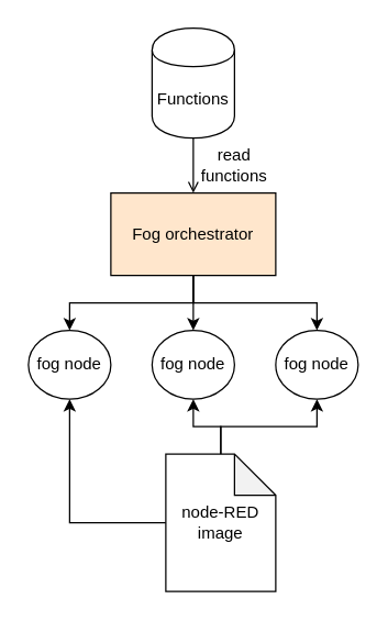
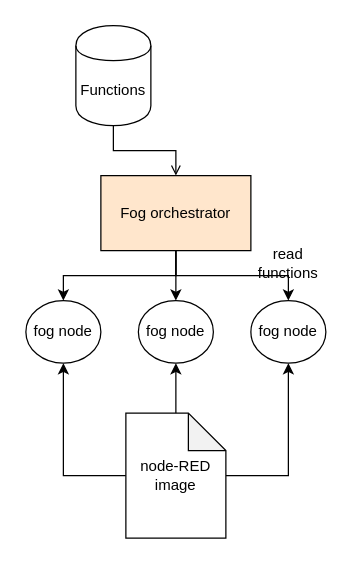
  <mxCell id="0" />
  <mxCell id="1" parent="0" />
  <mxCell id="2" style="edgeStyle=orthogonalEdgeStyle;rounded=0;orthogonalLoop=1;jettySize=auto;html=1;exitX=0.5;exitY=1;exitDx=0;exitDy=0;entryX=0.5;entryY=0;entryDx=0;entryDy=0;endArrow=open;" parent="1" source="3" target="7" edge="1"><mxGeometry relative="1" as="geometry" /></mxCell>
- <mxCell id="3" value="Functions" style="shape=cylinder;whiteSpace=wrap;html=1;boundedLbl=1;backgroundOutline=1;" parent="1" vertex="1"><mxGeometry x="110" y="20" width="60" height="80" as="geometry" /></mxCell>
+ <mxCell id="3" value="Functions" style="shape=cylinder;whiteSpace=wrap;html=1;boundedLbl=1;backgroundOutline=1;" parent="1" vertex="1"><mxGeometry x="60" y="20" width="60" height="80" as="geometry" /></mxCell>
  <mxCell id="4" style="edgeStyle=orthogonalEdgeStyle;rounded=0;orthogonalLoop=1;jettySize=auto;html=1;entryX=0.5;entryY=0;entryDx=0;entryDy=0;" parent="1" source="7" target="9" edge="1"><mxGeometry relative="1" as="geometry" /></mxCell>
  <mxCell id="5" style="edgeStyle=orthogonalEdgeStyle;rounded=0;orthogonalLoop=1;jettySize=auto;html=1;" parent="1" source="7" target="10" edge="1"><mxGeometry relative="1" as="geometry" /></mxCell>
  <mxCell id="6" style="edgeStyle=orthogonalEdgeStyle;rounded=0;orthogonalLoop=1;jettySize=auto;html=1;entryX=0.5;entryY=0;entryDx=0;entryDy=0;" parent="1" source="7" target="11" edge="1"><mxGeometry relative="1" as="geometry" /></mxCell>
  <mxCell id="7" value="Fog orchestrator" style="rounded=0;whiteSpace=wrap;html=1;fillColor=#ffe6cc;" parent="1" vertex="1"><mxGeometry x="80" y="140" width="120" height="60" as="geometry" /></mxCell>
- <mxCell id="8" value="read functions" style="text;html=1;strokeColor=none;fillColor=none;align=center;verticalAlign=middle;whiteSpace=wrap;rounded=0;" parent="1" vertex="1"><mxGeometry x="150" y="110" width="40" height="20" as="geometry" /></mxCell>
+ <mxCell id="8" value="read functions" style="text;html=1;strokeColor=none;fillColor=none;align=center;verticalAlign=middle;whiteSpace=wrap;rounded=0;" parent="1" vertex="1"><mxGeometry x="210" y="200" width="40" height="20" as="geometry" /></mxCell>
  <mxCell id="9" value="fog node" style="ellipse;whiteSpace=wrap;html=1;" parent="1" vertex="1"><mxGeometry x="20" y="240" width="60" height="50" as="geometry" /></mxCell>
  <mxCell id="10" value="fog node" style="ellipse;whiteSpace=wrap;html=1;" parent="1" vertex="1"><mxGeometry x="110" y="240" width="60" height="50" as="geometry" /></mxCell>
  <mxCell id="11" value="fog node" style="ellipse;whiteSpace=wrap;html=1;" parent="1" vertex="1"><mxGeometry x="200" y="240" width="60" height="50" as="geometry" /></mxCell>
  <mxCell id="12" style="edgeStyle=orthogonalEdgeStyle;rounded=0;orthogonalLoop=1;jettySize=auto;html=1;" parent="1" source="15" target="9" edge="1"><mxGeometry relative="1" as="geometry" /></mxCell>
  <mxCell id="13" style="edgeStyle=orthogonalEdgeStyle;rounded=0;orthogonalLoop=1;jettySize=auto;html=1;entryX=0.5;entryY=1;entryDx=0;entryDy=0;" parent="1" source="15" target="10" edge="1"><mxGeometry relative="1" as="geometry" /></mxCell>
  <mxCell id="14" style="edgeStyle=orthogonalEdgeStyle;rounded=0;orthogonalLoop=1;jettySize=auto;html=1;entryX=0.5;entryY=1;entryDx=0;entryDy=0;" parent="1" source="15" target="11" edge="1"><mxGeometry relative="1" as="geometry" /></mxCell>
- <mxCell id="15" value="node-RED image" style="shape=note;whiteSpace=wrap;html=1;backgroundOutline=1;darkOpacity=0.05;" parent="1" vertex="1"><mxGeometry x="120" y="330" width="80" height="100" as="geometry" /></mxCell>
+ <mxCell id="15" value="node-RED image" style="shape=note;whiteSpace=wrap;html=1;backgroundOutline=1;darkOpacity=0.05;" parent="1" vertex="1"><mxGeometry x="100" y="330" width="80" height="100" as="geometry" /></mxCell>
